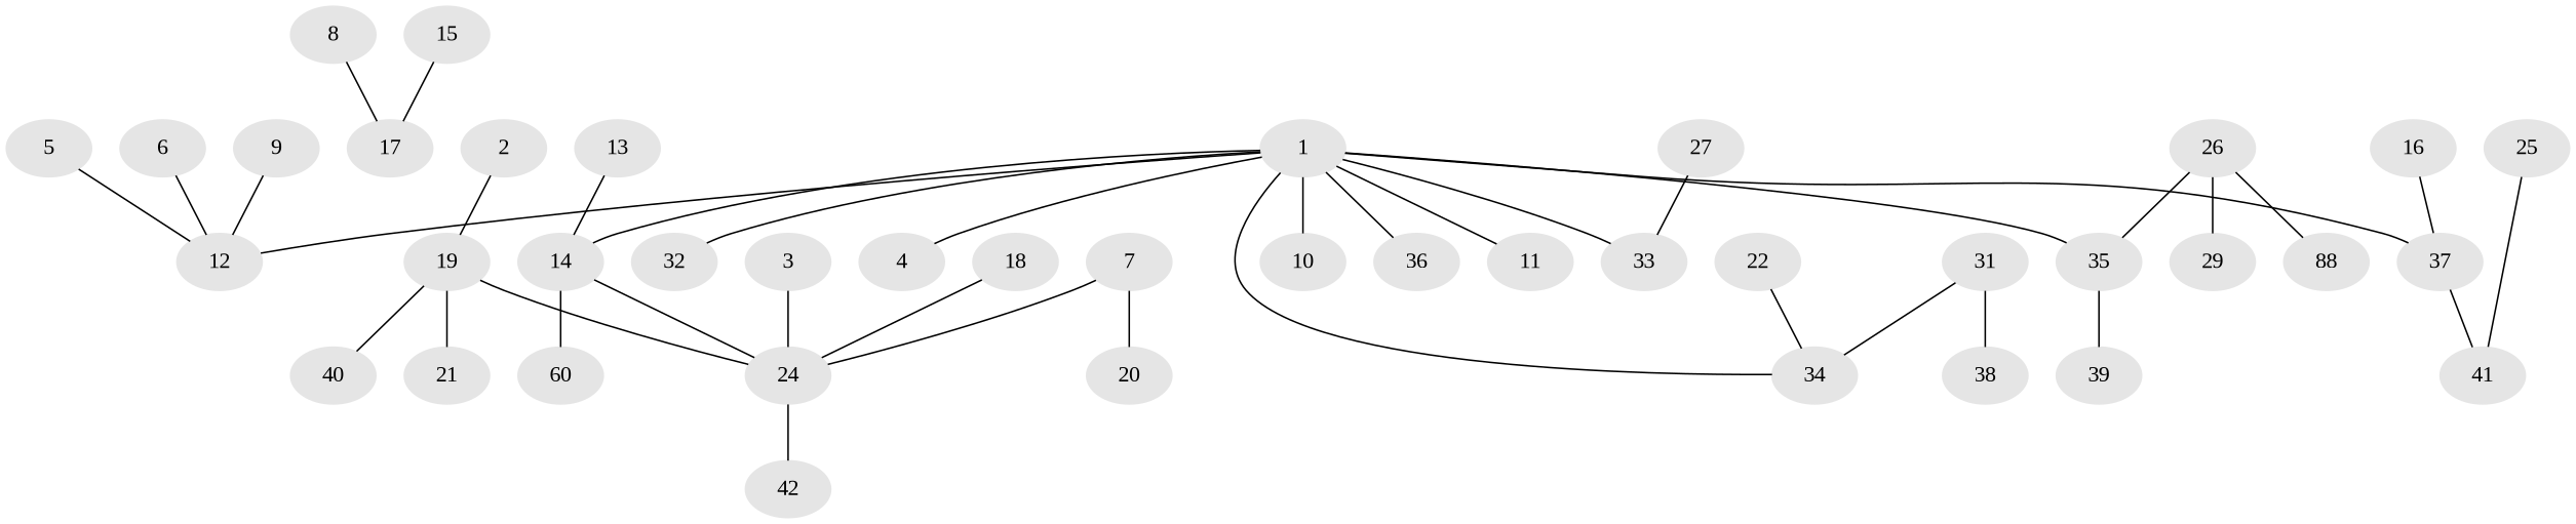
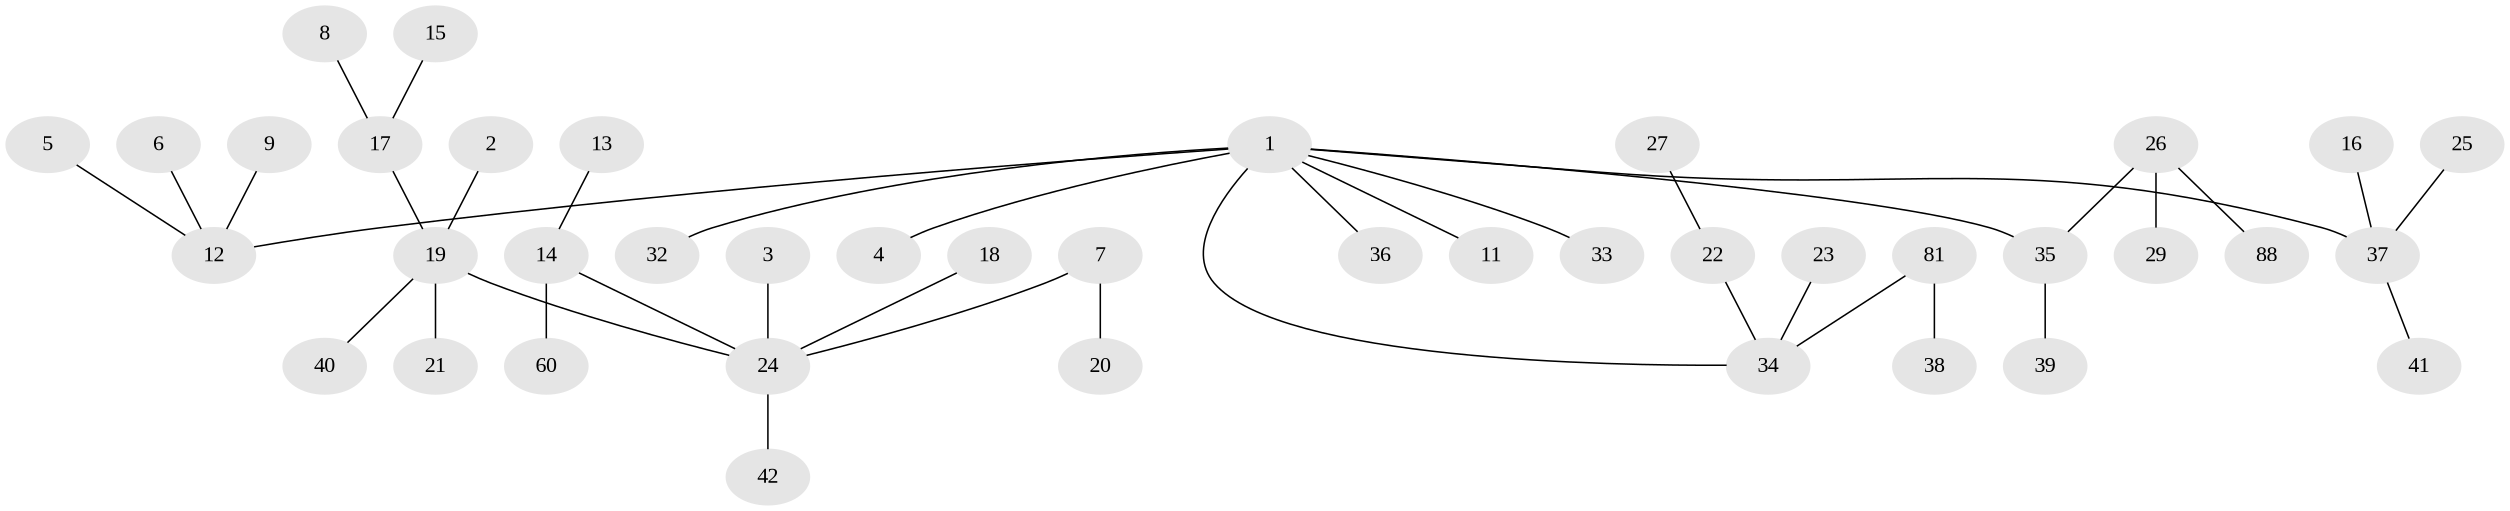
  graph {
    fontname="Liberation Serif"
    node [color=gray90 fontname="Liberation Serif" style=filled]
    edge [fontname="Liberation Serif" weight=1.0]
    1
    4
-   10
    11
    12
    14
    32
    33
    34
    35
    36
    37
    24
    n14 [label=60]
    39
    41
    2
    19
    21
    40
    3
    42
    5
    6
    7
    20
    8
    17
    9
    13
    15
    16
    18
    22
+   23
    25
    26
    n38 [label=88]
    29
    27
-   31
+   31 [label=81]
    38
    1 -- 4
-   1 -- 10
    1 -- 11
    1 -- 12
-   1 -- 14
    1 -- 32
    1 -- 33
    1 -- 34
    1 -- 35
    1 -- 36
    1 -- 37
    14 -- 24
    14 -- n14
    35 -- 39
    37 -- 41
    24 -- 42
    2 -- 19
    19 -- 24
    19 -- 21
    19 -- 40
    3 -- 24
    5 -- 12
    6 -- 12
    7 -- 24
    7 -- 20
    8 -- 17
+   17 -- 19
    9 -- 12
    13 -- 14
    15 -- 17
    16 -- 37
    18 -- 24
    22 -- 34
-   25 -- 41
+   23 -- 34
+   25 -- 37
    26 -- 35
    26 -- n38
    26 -- 29
-   27 -- 33
+   27 -- 22
    31 -- 34
    31 -- 38
  }
